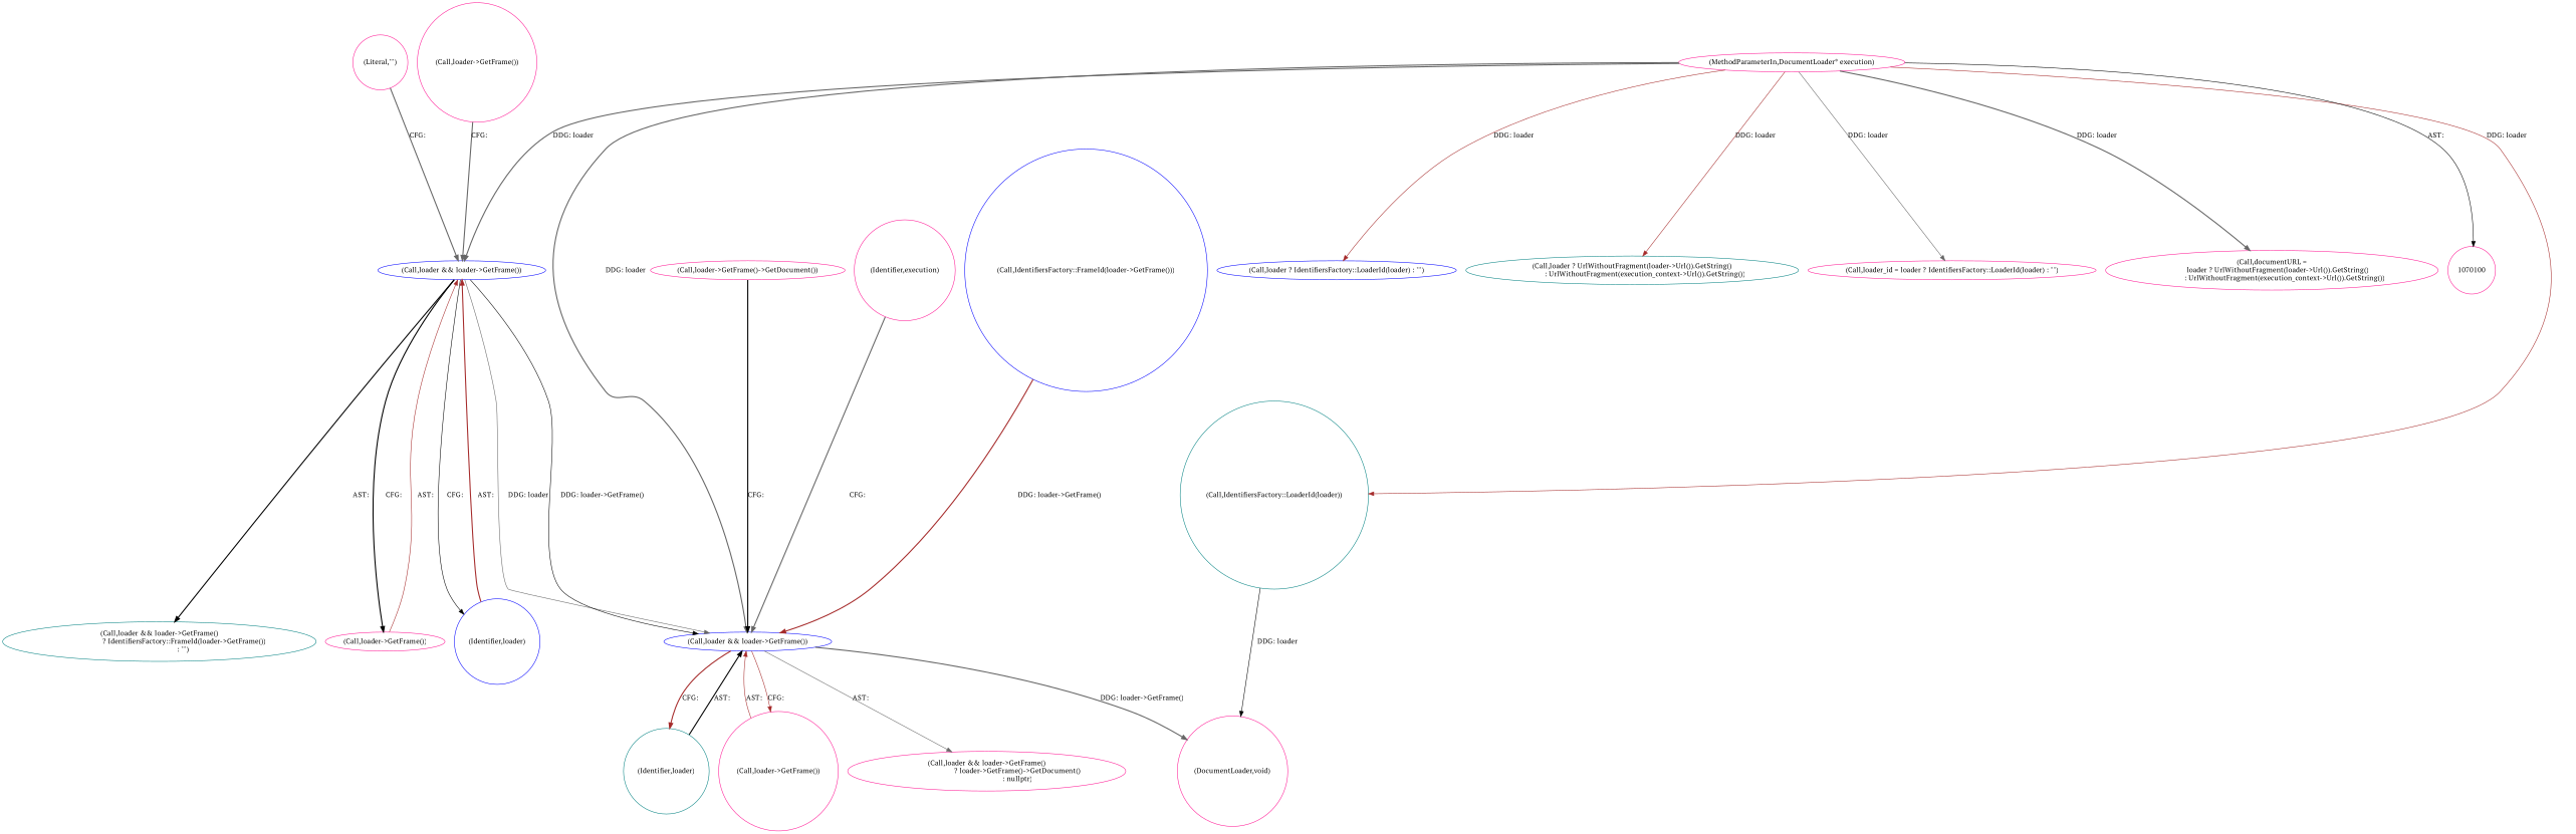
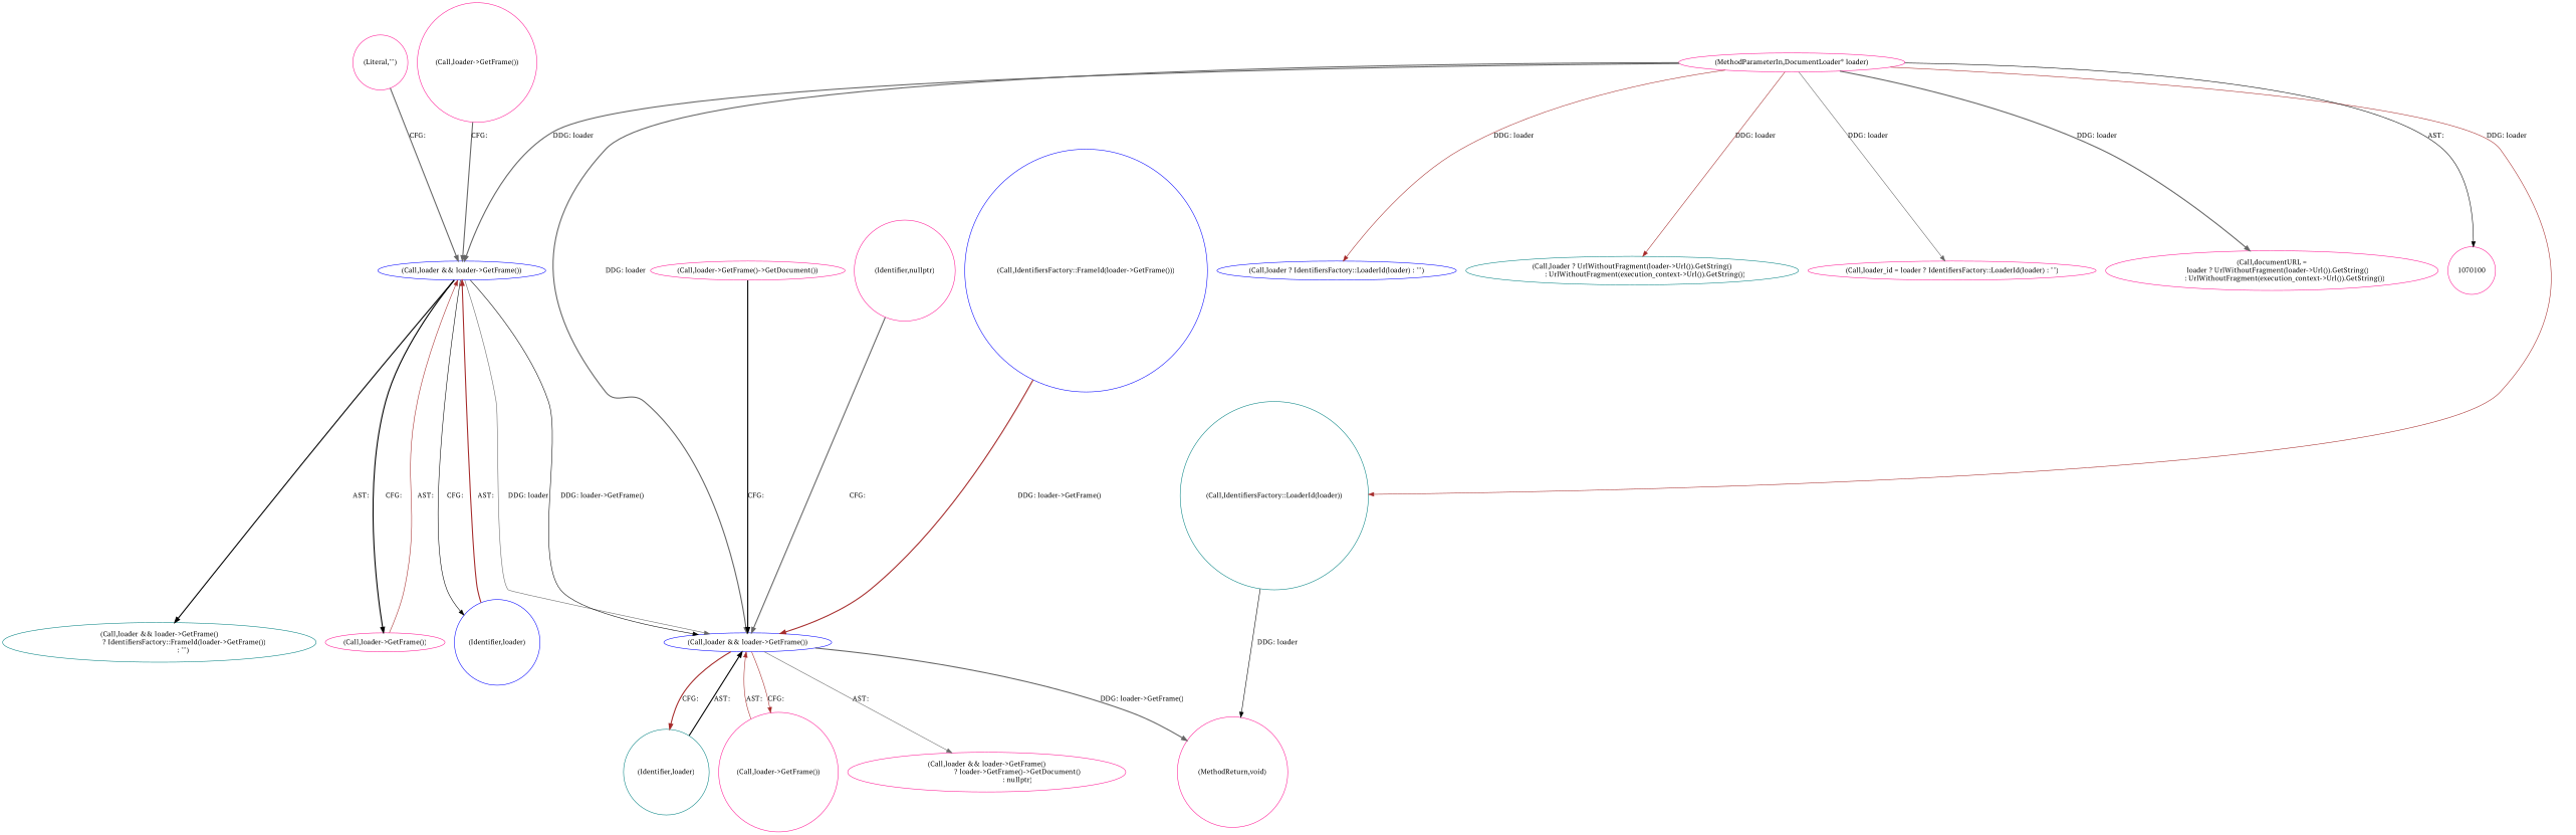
  digraph {
    fontname="PT Serif"
    node [color=deeppink fontname="PT Serif" shape=ellipse]
    edge [color=gray40 fontname="PT Serif" style=bold]
    n1 [color=blue label="(Call,loader && loader->GetFrame())"]
    n2 [color=blue label="(Call,loader && loader->GetFrame())"]
    n3 [color=teal label="(Call,loader && loader->GetFrame()\n                         ? IdentifiersFactory::FrameId(loader->GetFrame())\n                        : \"\")"]
    n4 [label="(Call,loader->GetFrame())"]
    n5 [color=blue label="(Identifier,loader)" shape=circle]
-   n6 [label="(DocumentLoader,void)" shape=circle]
+   n6 [label="(MethodReturn,void)" shape=circle]
    n7 [color=teal label="(Identifier,loader)" shape=circle]
    n8 [label="(Call,loader->GetFrame())" shape=circle]
    n9 [label="(Call,loader && loader->GetFrame()\n                               ? loader->GetFrame()->GetDocument()\n                               : nullptr)"]
-   n10 [label="(MethodParameterIn,DocumentLoader* execution)"]
+   n10 [label="(MethodParameterIn,DocumentLoader* loader)"]
    n11 [color=blue label="(Call,loader ? IdentifiersFactory::LoaderId(loader) : \"\")"]
    n12 [color=teal label="(Call,IdentifiersFactory::LoaderId(loader))" shape=circle]
    n13 [color=teal label="(Call,loader ? UrlWithoutFragment(loader->Url()).GetString()\n             : UrlWithoutFragment(execution_context->Url()).GetString())"]
    n14 [label="(Call,loader_id = loader ? IdentifiersFactory::LoaderId(loader) : \"\")"]
    n15 [label="(Call,documentURL =\n      loader ? UrlWithoutFragment(loader->Url()).GetString()\n             : UrlWithoutFragment(execution_context->Url()).GetString())"]
    n16 [label=1070100 shape=circle]
    n17 [label="(Call,loader->GetFrame()->GetDocument())"]
-   n18 [label="(Identifier,execution)" shape=circle]
+   n18 [label="(Identifier,nullptr)" shape=circle]
    n19 [color=blue label="(Call,IdentifiersFactory::FrameId(loader->GetFrame()))" shape=circle]
    n20 [label="(Call,loader->GetFrame())" shape=circle]
    n21 [label="(Literal,\"\")" shape=circle]
    n1 -> n2 [label="DDG: loader" style=solid]
    n1 -> n2 [color=black label="DDG: loader->GetFrame()" style=solid]
    n1 -> n3 [color=black label="AST: "]
    n1 -> n4 [color=black label="CFG: "]
    n1 -> n5 [color=black label="CFG: " style=solid]
    n2 -> n6 [label="DDG: loader->GetFrame()"]
    n2 -> n7 [color=brown label="CFG: "]
    n2 -> n8 [color=brown label="CFG: " style=solid]
    n2 -> n9 [label="AST: " style=solid]
    n4 -> n1 [color=brown label="AST: " style=solid]
    n5 -> n1 [color=brown label="AST: "]
    n7 -> n2 [color=black label="AST: "]
    n8 -> n2 [color=brown label="AST: " style=solid]
    n10 -> n1 [label="DDG: loader"]
    n10 -> n2 [label="DDG: loader"]
    n10 -> n11 [color=brown label="DDG: loader" style=solid]
    n10 -> n12 [color=brown label="DDG: loader" style=solid]
    n10 -> n13 [color=brown label="DDG: loader" style=solid]
    n10 -> n14 [label="DDG: loader" style=solid]
    n10 -> n15 [label="DDG: loader"]
    n10 -> n16 [color=black label="AST: " style=solid]
    n12 -> n6 [color=black label="DDG: loader" style=solid]
    n17 -> n2 [color=black label="CFG: "]
    n18 -> n2 [label="CFG: "]
    n19 -> n2 [color=brown label="DDG: loader->GetFrame()"]
    n20 -> n1 [label="CFG: "]
    n21 -> n1 [label="CFG: "]
  }
